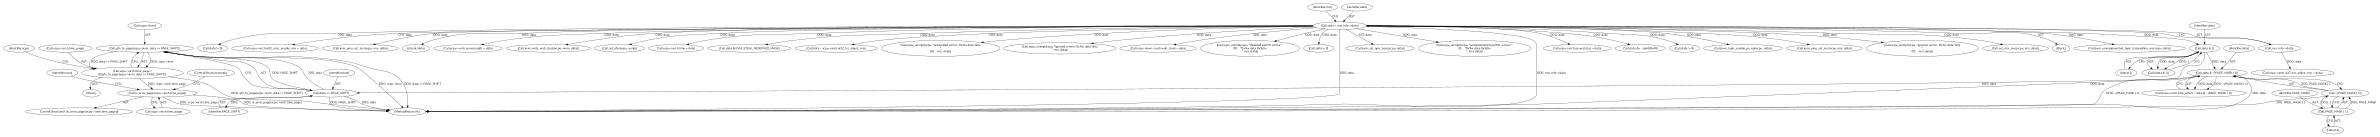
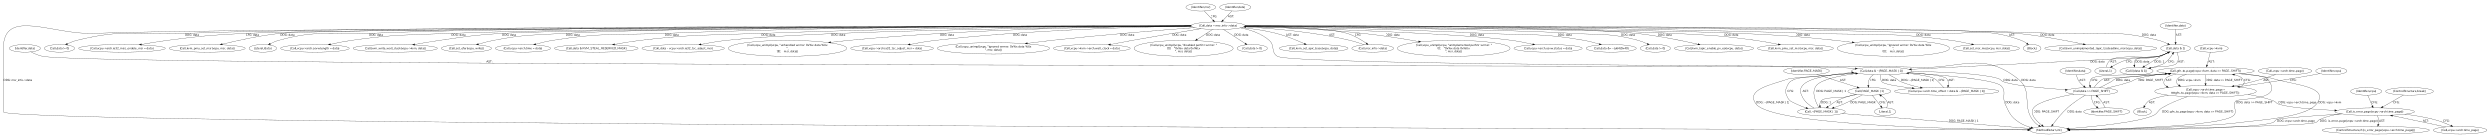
  digraph {
    fontname=Nunito
    node [fontname=Nunito]
    edge [fontname=Nunito]
    n1 [label="(Call,gfn_to_page(vcpu->kvm, data >> PAGE_SHIFT))"]
    n2 [label="(Call,data >> PAGE_SHIFT)"]
    n3 [label="(Call,vcpu->arch.time_page =\n\t\t\t\tgfn_to_page(vcpu->kvm, data >> PAGE_SHIFT))"]
    n4 [label="(MethodReturn,int)"]
    n5 [label="(Identifier,PAGE_SHIFT)"]
    n6 [label="(Call,is_error_page(vcpu->arch.time_page))"]
    n7 [label="(Block,)"]
    n8 [label="(Call,data & ~(PAGE_MASK | 1))"]
    n9 [label="(Call,~(PAGE_MASK | 1))"]
    n10 [label="(Call,vcpu->arch.time_offset = data & ~(PAGE_MASK | 1))"]
    n11 [label="(Call,PAGE_MASK | 1)"]
    n12 [label="(Call,data & 1)"]
    n13 [label="(Call,!(data & 1))"]
    n14 [label="(Literal,1)"]
    n15 [label="(Call,data = msr_info->data)"]
    n16 [label="(Call,data != 0)"]
    n17 [label="(Call,vcpu->arch.ia32_misc_enable_msr = data)"]
    n18 [label="(Call,kvm_pmu_set_msr(vcpu, msr, data))"]
    n19 [label="(Literal,!data)"]
    n20 [label="(Call,vcpu->arch.osvw.length = data)"]
    n21 [label="(Call,kvm_write_wall_clock(vcpu->kvm, data))"]
    n22 [label="(Call,set_efer(vcpu, write))"]
    n23 [label="(Call,vcpu->arch.time = data)"]
    n24 [label="(Call,data & KVM_STEAL_RESERVED_MASK)"]
    n25 [label="(Call,data - vcpu->arch.ia32_tsc_adjust_msr)"]
    n26 [label="(Call,vcpu_unimpl(vcpu, \"unhandled wrmsr: 0x%x data %llx\n\",\n\t\t\t\t    msr, data))"]
    n27 [label="(Call,vcpu->arch.ia32_tsc_adjust_msr = data)"]
    n28 [label="(Call,vcpu_unimpl(vcpu, \"ignored wrmsr: 0x%x data %llx\n\", msr, data))"]
    n29 [label="(Call,vcpu->kvm->arch.wall_clock = data)"]
    n30 [label="(Call,vcpu_unimpl(vcpu, \"disabled perfctr wrmsr: \"\n\t\t\t\t    \"0x%x data 0x%llx\n\", msr, data))"]
    n31 [label="(Call,data != 0)"]
    n32 [label="(Call,kvm_set_apic_base(vcpu, data))"]
    n33 [label="(Call,msr_info->data)"]
    n34 [label="(Call,vcpu_unimpl(vcpu, \"unimplemented perfctr wrmsr: \"\n\t\t\t    \"0x%x data 0x%llx\n\", msr, data))"]
    n35 [label="(Call,vcpu->arch.osvw.status = data)"]
    n36 [label="(Call,data &= ~(u64)0x40)"]
    n37 [label="(Call,data != 0)"]
    n38 [label="(Call,kvm_lapic_enable_pv_eoi(vcpu, data))"]
    n39 [label="(Call,kvm_pmu_set_msr(vcpu, msr, data))"]
    n40 [label="(Call,vcpu_unimpl(vcpu, \"ignored wrmsr: 0x%x data %llx\n\",\n\t\t\t\t    msr, data))"]
    n41 [label="(Call,set_msr_mce(vcpu, msr, data))"]
    n42 [label="(Block,)"]
    n43 [label="(Call,kvm_unimplemented_lapic_tscdeadline_msr(vcpu, data))"]
    n44 [label="(Literal,1)"]
    n45 [label="(ControlStructure,if (is_error_page(vcpu->arch.time_page)))"]
    n46 [label="(Call,vcpu->arch.time_page)"]
    n47 [label="(Identifier,vcpu)"]
    n48 [label="(ControlStructure,break;)"]
    n49 [label="(Identifier,data)"]
    n50 [label="(Identifier,PAGE_MASK)"]
    n51 [label="(Identifier,data)"]
    n52 [label="(Call,vcpu->kvm)"]
    n53 [label="(Identifier,vcpu)"]
    n54 [label="(Call,vcpu->arch.time_page)"]
    n55 [label="(Identifier,data)"]
    n56 [label="(Identifier,msr)"]
    n57 [label="(Identifier,data)"]
    n1 -> n2 [label="CFG: "]
    n1 -> n3 [label="AST: "]
    n1 -> n3 [label="DDG: vcpu->kvm"]
    n1 -> n3 [label="DDG: data >> PAGE_SHIFT"]
    n1 -> n4 [label="DDG: vcpu->kvm"]
    n1 -> n4 [label="DDG: data >> PAGE_SHIFT"]
    n2 -> n1 [label="AST: "]
    n2 -> n1 [label="DDG: data"]
    n2 -> n1 [label="DDG: PAGE_SHIFT"]
    n2 -> n4 [label="DDG: data"]
    n2 -> n4 [label="DDG: PAGE_SHIFT"]
-   n2 -> n5 [label="DDG: "]
+   n2 -> n5 [label="CFG: "]
    n3 -> n1 [label="CFG: "]
    n3 -> n4 [label="DDG: gfn_to_page(vcpu->kvm, data >> PAGE_SHIFT)"]
    n3 -> n6 [label="DDG: vcpu->arch.time_page"]
    n3 -> n7 [label="AST: "]
    n5 -> n2 [label="AST: "]
    n6 -> n4 [label="DDG: is_error_page(vcpu->arch.time_page)"]
    n6 -> n4 [label="DDG: vcpu->arch.time_page"]
    n6 -> n45 [label="AST: "]
    n6 -> n46 [label="CFG: "]
    n8 -> n2 [label="DDG: data"]
    n8 -> n4 [label="DDG: ~(PAGE_MASK | 1)"]
    n8 -> n4 [label="DDG: data"]
    n8 -> n9 [label="CFG: "]
    n8 -> n10 [label="AST: "]
    n8 -> n10 [label="DDG: data"]
    n8 -> n10 [label="DDG: ~(PAGE_MASK | 1)"]
    n9 -> n4 [label="DDG: PAGE_MASK | 1"]
    n9 -> n8 [label="AST: "]
    n9 -> n8 [label="DDG: PAGE_MASK | 1"]
-   n9 -> n11 [label="CFG: "]
+   n8 -> n11 [label="CFG: "]
    n10 -> n8 [label="CFG: "]
    n11 -> n9 [label="AST: "]
    n11 -> n9 [label="DDG: PAGE_MASK"]
    n11 -> n9 [label="DDG: 1"]
    n11 -> n44 [label="CFG: "]
-   n12 -> n4 [label="DDG: data"]
    n12 -> n8 [label="DDG: data"]
    n12 -> n13 [label="AST: "]
    n12 -> n13 [label="DDG: data"]
    n12 -> n13 [label="DDG: 1"]
    n12 -> n14 [label="CFG: "]
    n13 -> n12 [label="CFG: "]
    n14 -> n12 [label="AST: "]
    n15 -> n4 [label="DDG: msr_info->data"]
    n15 -> n4 [label="DDG: data"]
    n15 -> n12 [label="DDG: data"]
    n15 -> n16 [label="DDG: data"]
    n15 -> n17 [label="CFG: data"]
    n15 -> n18 [label="DDG: data"]
    n15 -> n19 [label="DDG: data"]
    n15 -> n20 [label="DDG: data"]
    n15 -> n21 [label="DDG: data"]
    n15 -> n22 [label="DDG: data"]
    n15 -> n23 [label="DDG: data"]
    n15 -> n24 [label="DDG: data"]
    n15 -> n25 [label="DDG: data"]
    n15 -> n26 [label="DDG: data"]
-   n33 -> n27 [label="DDG: data"]
+   n15 -> n27 [label="DDG: data"]
    n15 -> n28 [label="DDG: data"]
    n15 -> n29 [label="DDG: data"]
    n15 -> n30 [label="DDG: data"]
    n15 -> n31 [label="DDG: data"]
    n15 -> n32 [label="AST: data"]
    n15 -> n33 [label="CFG: "]
    n15 -> n34 [label="DDG: data"]
    n15 -> n35 [label="DDG: data"]
    n15 -> n36 [label="DDG: data"]
    n15 -> n37 [label="DDG: data"]
    n15 -> n38 [label="DDG: data"]
    n15 -> n39 [label="DDG: data"]
    n15 -> n40 [label="DDG: data"]
    n15 -> n41 [label="DDG: data"]
    n15 -> n42 [label="AST: "]
    n15 -> n43 [label="DDG: data"]
    n33 -> n15 [label="AST: "]
    n44 -> n11 [label="AST: "]
    n46 -> n6 [label="AST: "]
    n47 -> n3 [label="CFG: "]
    n48 -> n6 [label="CFG: "]
    n49 -> n8 [label="AST: "]
    n50 -> n11 [label="AST: "]
    n51 -> n2 [label="AST: "]
    n52 -> n1 [label="AST: "]
    n53 -> n6 [label="CFG: "]
    n54 -> n3 [label="AST: "]
    n55 -> n12 [label="AST: "]
    n56 -> n15 [label="CFG: "]
    n57 -> n15 [label="AST: "]
  }
